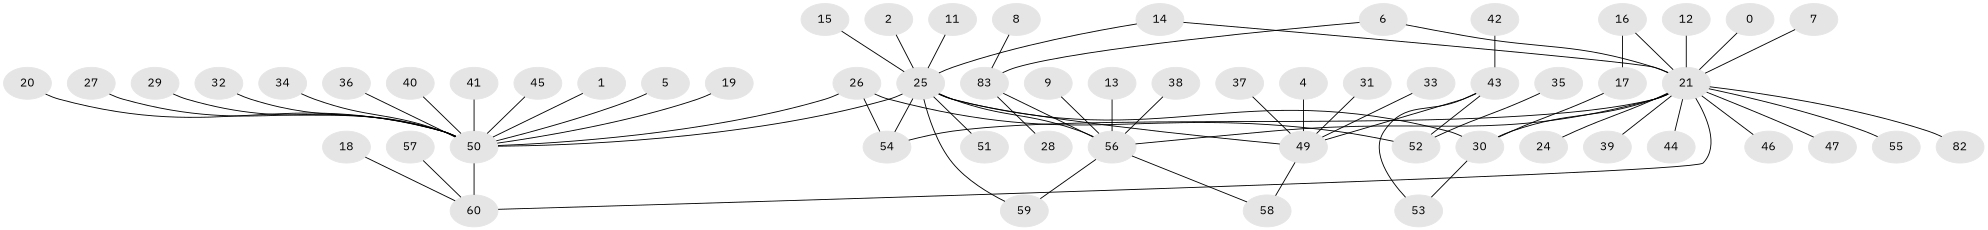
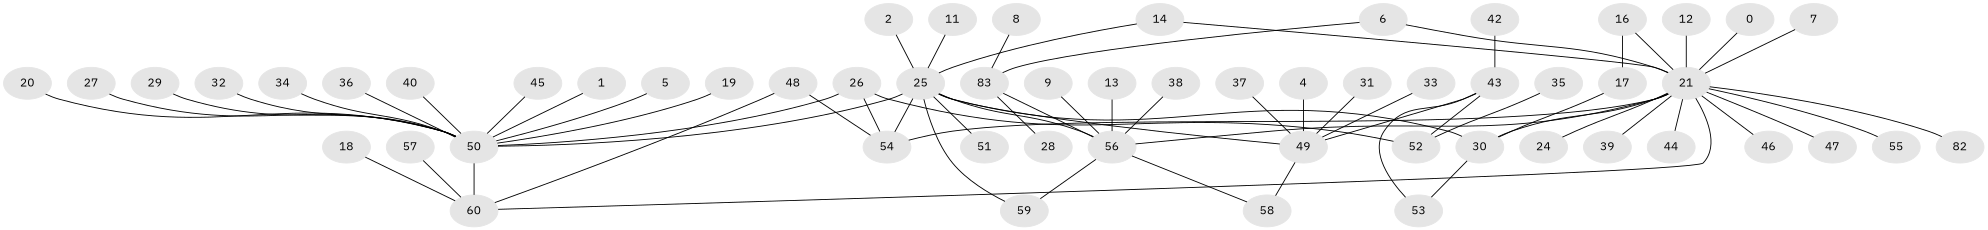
  graph {
    fontname="IBM Plex Sans"
    node [color=gray90 fontname="IBM Plex Sans" style=filled]
    edge [fontname="IBM Plex Sans" weight=1.0]
    1
    50
    60
    2
    25
    49
    56
    30
    54
    51
    59
    n12 [label=0]
    21
    n14 [label=82]
    24
    39
    44
    46
    47
    55
    4
    58
    5
    6
    n25 [label=83]
    28
    7
    8
    9
    11
    12
    13
    14
-   15
    16
    17
    53
    18
    19
    20
    26
    52
    27
    29
    31
    32
    33
    34
    35
    36
    37
    38
    40
-   41
    42
    43
    45
+   48
    57
    1 -- 50
    50 -- 60
    2 -- 25
    25 -- 50
    25 -- 49
    25 -- 56
    25 -- 30
    25 -- 54 [weight=2.0]
    25 -- 51
    25 -- 59
    49 -- 58
    56 -- 59
    56 -- 58
    30 -- 53
    n12 -- 21
    21 -- 60
    21 -- 56
    21 -- 30
    21 -- 54 [weight=3.0]
    21 -- n14
    21 -- 24
    21 -- 39
    21 -- 44
    21 -- 46
    21 -- 47
    21 -- 55
    4 -- 49
    5 -- 50
    6 -- 21
    6 -- n25
    n25 -- 56
    n25 -- 28
    7 -- 21
    8 -- n25
    9 -- 56
    11 -- 25
    12 -- 21
    13 -- 56
    14 -- 25
    14 -- 21
-   15 -- 25
    16 -- 21
    16 -- 17
    17 -- 30
    18 -- 60
    19 -- 50
    20 -- 50
    26 -- 50
    26 -- 54
    26 -- 52
    27 -- 50
    29 -- 50
    31 -- 49
    32 -- 50
    33 -- 49
    34 -- 50
    35 -- 52
    36 -- 50
    37 -- 49
    38 -- 56
    40 -- 50
-   41 -- 50 [weight=2.0]
    42 -- 43
    43 -- 49
    43 -- 53
    43 -- 52
    45 -- 50
+   48 -- 60
+   48 -- 54
    57 -- 60
  }
